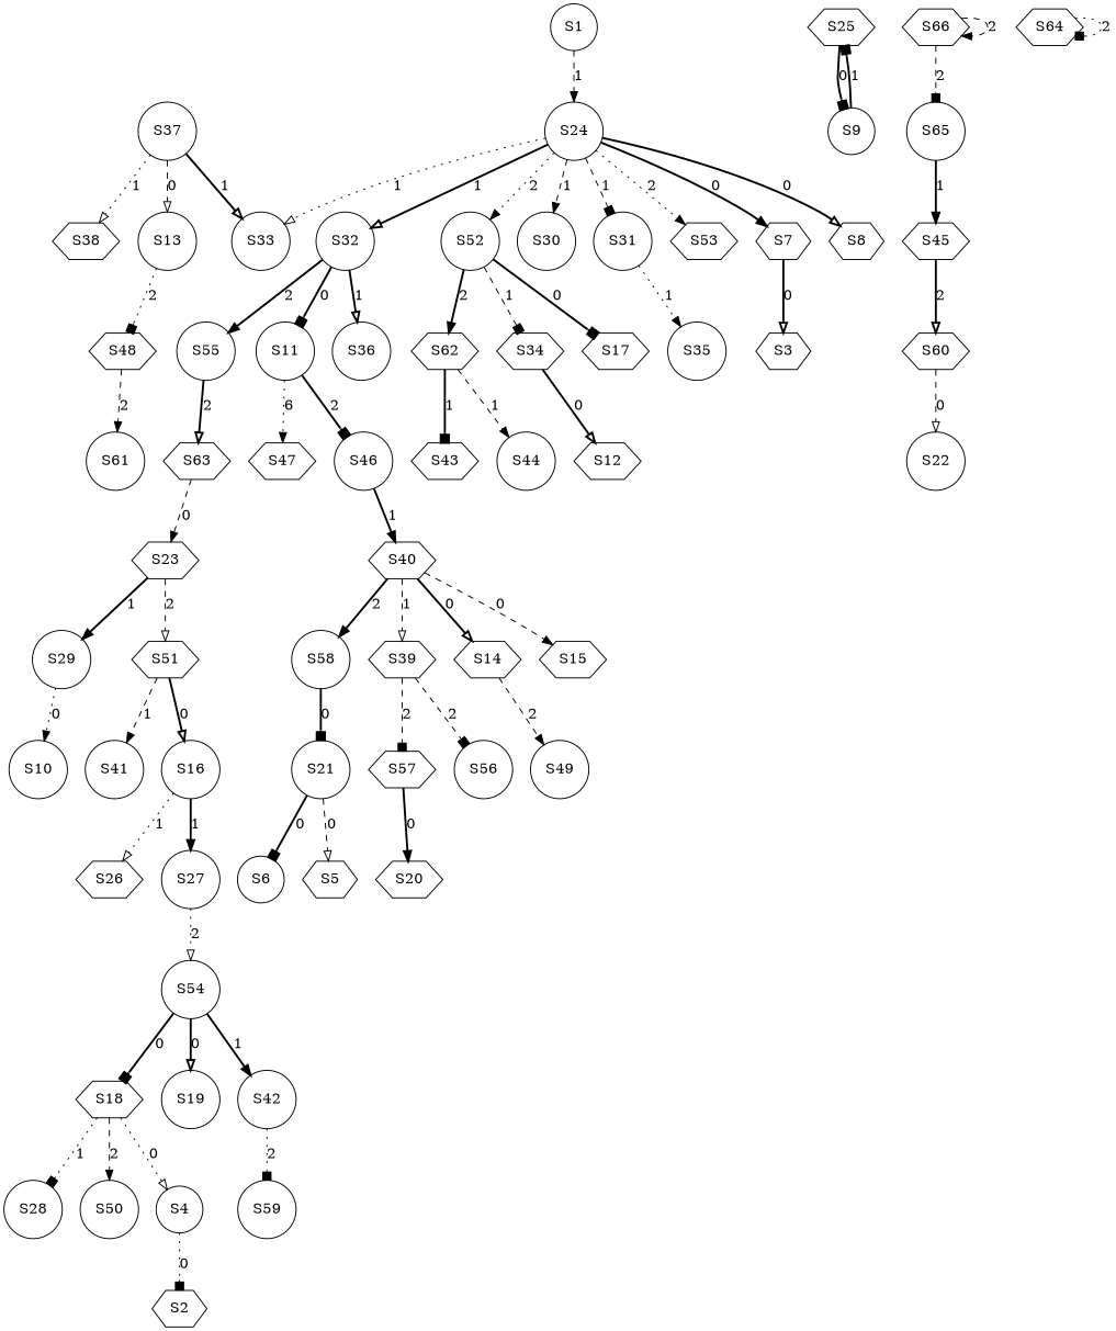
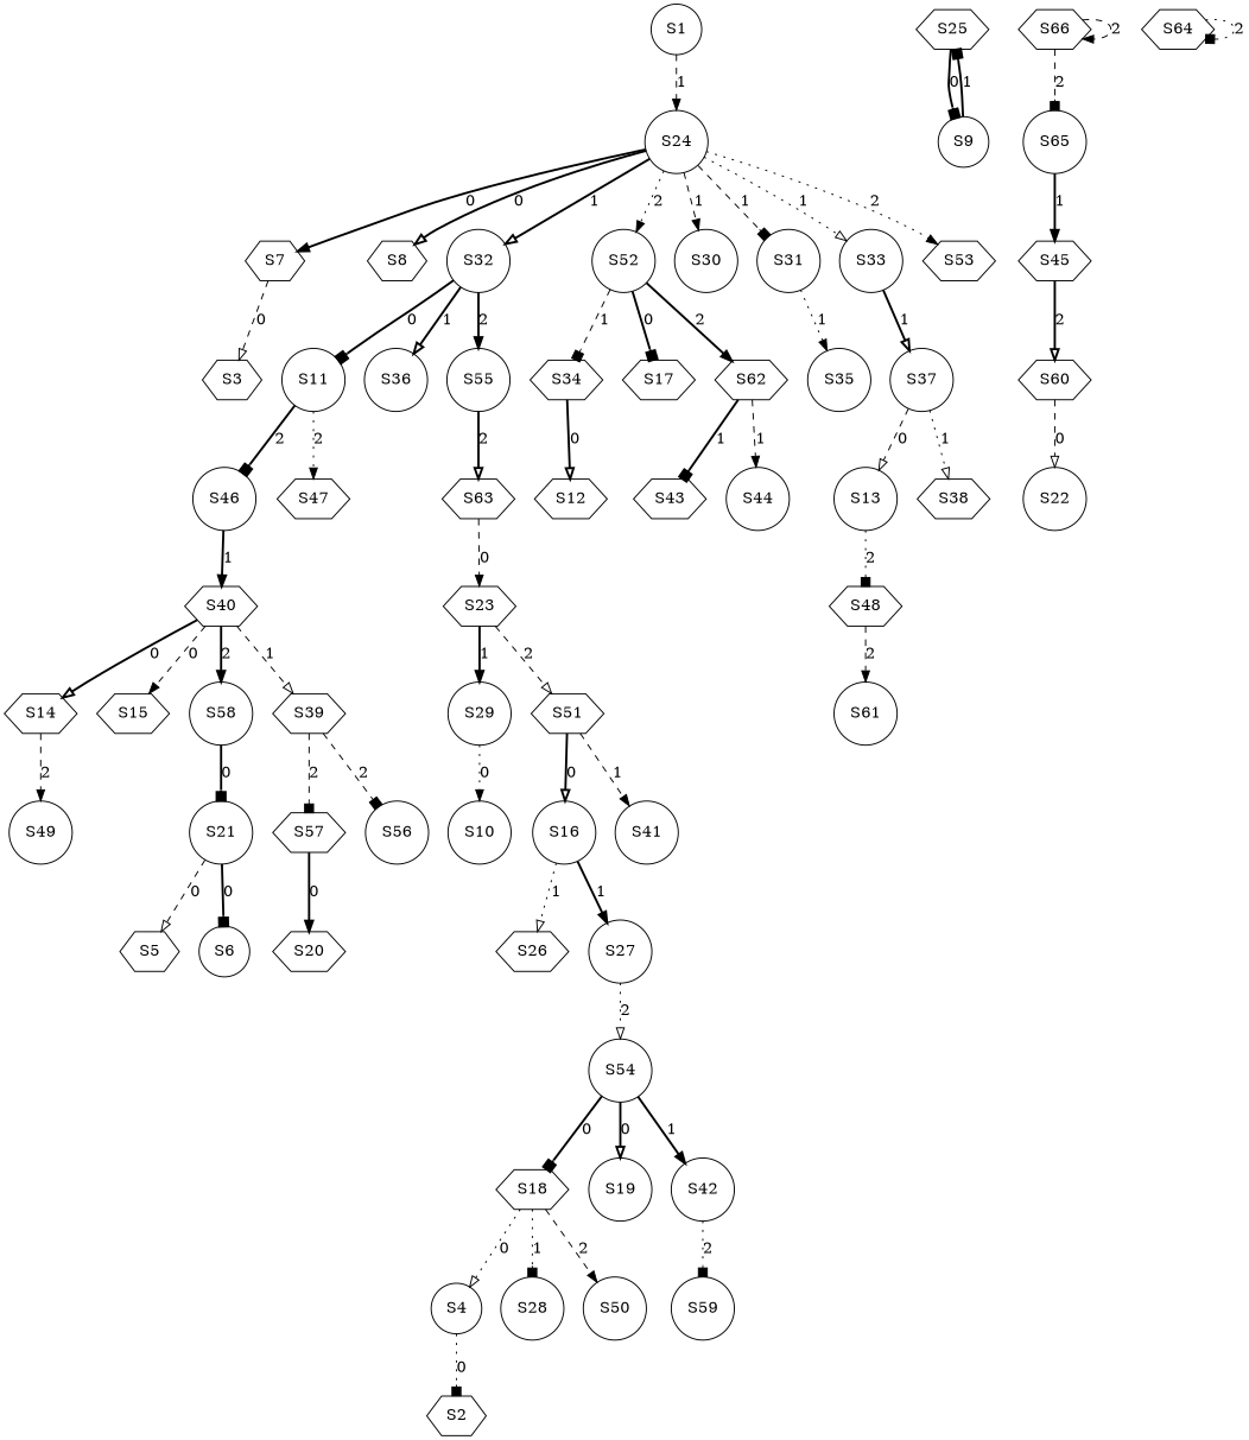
  strict digraph {
    fontname="DejaVu Serif"
    node [fontname="DejaVu Serif" shape=circle]
    edge [arrowhead=normal fontname="DejaVu Serif" style=bold]
    S2 [shape=hexagon]
    S4
    S7 [shape=hexagon]
    S3 [shape=hexagon]
    S18 [shape=hexagon]
    S28
    S50
    S5 [shape=hexagon]
    S21
    S6
    S24
    S8 [shape=hexagon]
    S32
    S52
    S30
    S31
    S33
    S53 [shape=hexagon]
    S11
    S36
    S55
    S34 [shape=hexagon]
    S12 [shape=hexagon]
    S17 [shape=hexagon]
    S62 [shape=hexagon]
    S35
    S37
    S25 [shape=hexagon]
    S9
    S29
    S10
    S46
    S47 [shape=hexagon]
    S63 [shape=hexagon]
    S40 [shape=hexagon]
    S13
    S38 [shape=hexagon]
    S48 [shape=hexagon]
    S61
    S14 [shape=hexagon]
    S15 [shape=hexagon]
    S58
    S39 [shape=hexagon]
    S49
    S57 [shape=hexagon]
    S56
    S51 [shape=hexagon]
    S16
    S41
    S26 [shape=hexagon]
    S27
    S54
    S43 [shape=hexagon]
    S44
    S19
    S42
    S59
    S20 [shape=hexagon]
    S60 [shape=hexagon]
    S22
    S23 [shape=hexagon]
    S1
    S45 [shape=hexagon]
    S65
    S64 [shape=hexagon]
    S66 [shape=hexagon]
    S4 -> S2 [arrowhead=box label=0 style=dotted]
-   S7 -> S3 [arrowhead=onormal label=0]
+   S7 -> S3 [arrowhead=onormal label=0 style=dashed]
    S18 -> S4 [arrowhead=onormal label=0 style=dotted]
    S18 -> S28 [arrowhead=box label=1 style=dotted]
    S18 -> S50 [label=2 style=dashed]
    S21 -> S5 [arrowhead=onormal label=0 style=dashed]
    S21 -> S6 [arrowhead=box label=0]
    S24 -> S7 [label=0]
    S24 -> S8 [arrowhead=onormal label=0]
    S24 -> S32 [arrowhead=onormal label=1]
    S24 -> S52 [label=2 style=dotted]
    S24 -> S30 [label=1 style=dashed]
    S24 -> S31 [arrowhead=box label=1 style=dashed]
    S24 -> S33 [arrowhead=onormal label=1 style=dotted]
    S24 -> S53 [label=2 style=dotted]
    S32 -> S11 [arrowhead=box label=0]
    S32 -> S36 [arrowhead=onormal label=1]
    S32 -> S55 [label=2]
    S52 -> S34 [arrowhead=box label=1 style=dashed]
    S52 -> S17 [arrowhead=box label=0]
    S52 -> S62 [label=2]
    S31 -> S35 [label=1 style=dotted]
-   S37 -> S33 [arrowhead=onormal label=1]
+   S33 -> S37 [arrowhead=onormal label=1]
    S11 -> S46 [arrowhead=box label=2]
-   S11 -> S47 [label=6 style=dotted]
+   S11 -> S47 [label=2 style=dotted]
    S55 -> S63 [arrowhead=onormal label=2]
    S34 -> S12 [arrowhead=onormal label=0]
    S62 -> S43 [arrowhead=box label=1]
    S62 -> S44 [label=1 style=dashed]
    S37 -> S13 [arrowhead=onormal label=0 style=dashed]
    S37 -> S38 [arrowhead=onormal label=1 style=dotted]
    S25 -> S9 [arrowhead=box label=0]
    S9 -> S25 [arrowhead=box label=1]
    S29 -> S10 [label=0 style=dotted]
    S46 -> S40 [label=1]
    S63 -> S23 [label=0 style=dashed]
    S40 -> S14 [arrowhead=onormal label=0]
    S40 -> S15 [label=0 style=dashed]
    S40 -> S58 [label=2]
    S40 -> S39 [arrowhead=onormal label=1 style=dashed]
    S13 -> S48 [arrowhead=box label=2 style=dotted]
    S48 -> S61 [label=2 style=dashed]
    S14 -> S49 [label=2 style=dashed]
    S58 -> S21 [arrowhead=box label=0]
    S39 -> S57 [arrowhead=box label=2 style=dashed]
    S39 -> S56 [arrowhead=box label=2 style=dashed]
    S57 -> S20 [label=0]
    S51 -> S16 [arrowhead=onormal label=0]
    S51 -> S41 [label=1 style=dashed]
    S16 -> S26 [arrowhead=onormal label=1 style=dotted]
    S16 -> S27 [label=1]
    S27 -> S54 [arrowhead=onormal label=2 style=dotted]
    S54 -> S18 [arrowhead=box label=0]
    S54 -> S19 [arrowhead=onormal label=0]
    S54 -> S42 [label=1]
    S42 -> S59 [arrowhead=box label=2 style=dotted]
    S60 -> S22 [arrowhead=onormal label=0 style=dashed]
    S23 -> S29 [label=1]
    S23 -> S51 [arrowhead=onormal label=2 style=dashed]
    S1 -> S24 [label=1 style=dashed]
    S45 -> S60 [arrowhead=onormal label=2]
    S65 -> S45 [label=1]
    S64 -> S64 [arrowhead=box label=2 style=dotted]
    S66 -> S65 [arrowhead=box label=2 style=dashed]
    S66 -> S66 [label=2 style=dashed]
  }
